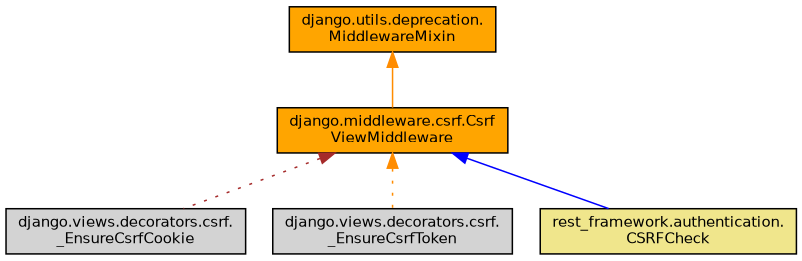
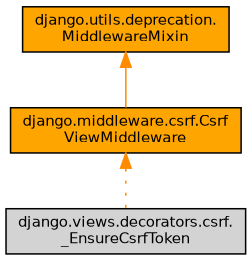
  digraph {
    rankdir=TB
    node [color=black fillcolor=orange fontname=Helvetica fontsize=10 shape=record style=filled]
    edge [color=darkorange dir=back fontname=Helvetica fontsize=10 labelfontname=Helvetica labelfontsize=10 style=dotted]
    n1 [fontcolor=black height=0.2 label="django.middleware.csrf.Csrf\lViewMiddleware" width=0.4]
-   n2 [fillcolor=lightgrey height=0.2 label="django.views.decorators.csrf.\l_EnsureCsrfCookie" width=0.4]
    n3 [fillcolor=lightgrey height=0.2 label="django.views.decorators.csrf.\l_EnsureCsrfToken" width=0.4]
-   n4 [fillcolor=khaki height=0.2 label="rest_framework.authentication.\lCSRFCheck" width=0.4]
    n5 [height=0.2 label="django.utils.deprecation.\lMiddlewareMixin" width=0.4]
-   n1 -> n2 [color=brown]
    n1 -> n3
-   n1 -> n4 [color=blue style=solid]
    n5 -> n1 [style=solid]
  }
